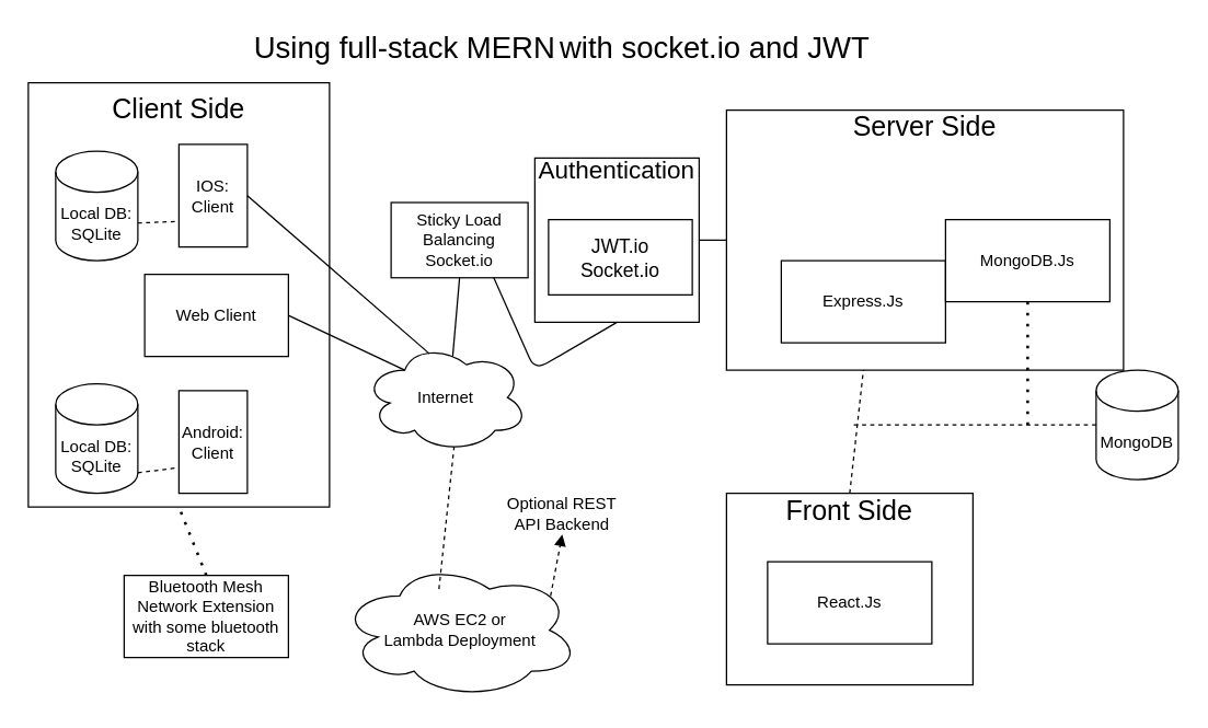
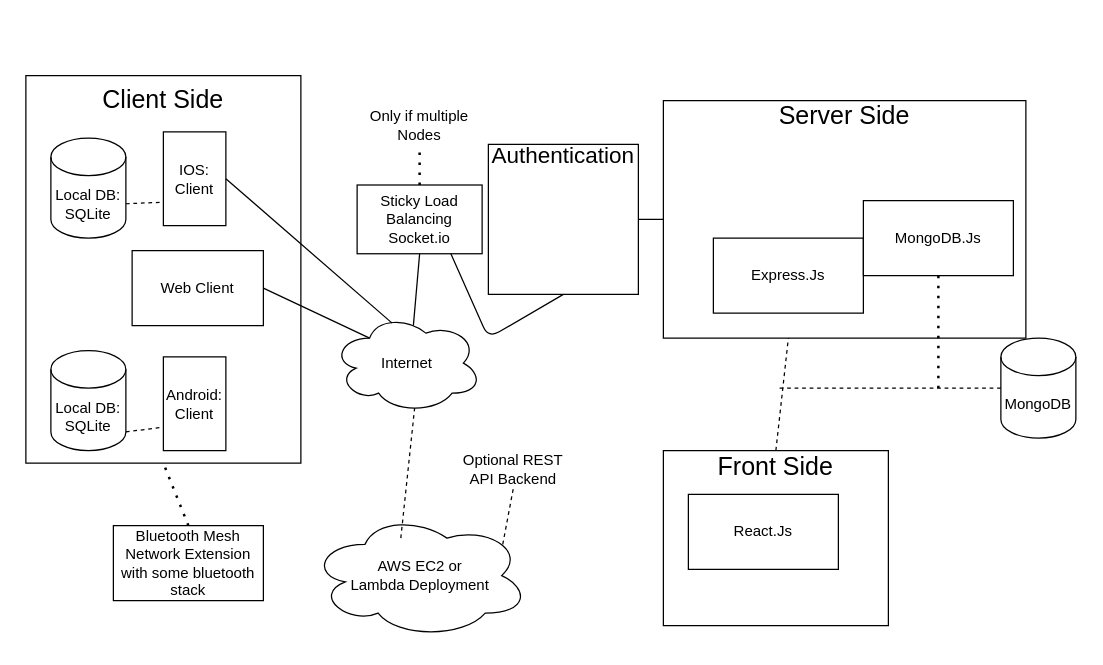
  <mxCell id="0" />
  <mxCell id="1" parent="0" />
  <mxCell id="2" value="&lt;div&gt;&lt;font style=&quot;font-size: 20px&quot;&gt;Front Side&lt;/font&gt;&lt;/div&gt;&lt;div&gt;&lt;br&gt;&lt;/div&gt;&lt;div&gt;&lt;br&gt;&lt;/div&gt;&lt;div&gt;&lt;br&gt;&lt;/div&gt;&lt;div&gt;&lt;br&gt;&lt;/div&gt;&lt;div&gt;&lt;br&gt;&lt;/div&gt;&lt;div&gt;&lt;br&gt;&lt;/div&gt;&lt;div&gt;&lt;br&gt;&lt;/div&gt;&lt;div&gt;&lt;br&gt;&lt;/div&gt;" style="rounded=0;whiteSpace=wrap;html=1;" vertex="1" parent="1"><mxGeometry x="530" y="360" width="180" height="140" as="geometry" /></mxCell>
  <mxCell id="3" value="&lt;div&gt;&lt;font style=&quot;font-size: 20px&quot;&gt;Client Side&lt;/font&gt;&lt;/div&gt;&lt;div&gt;&lt;br&gt;&lt;/div&gt;&lt;div&gt;&lt;br&gt;&lt;/div&gt;&lt;div&gt;&lt;br&gt;&lt;/div&gt;&lt;div&gt;&lt;br&gt;&lt;/div&gt;&lt;div&gt;&lt;br&gt;&lt;/div&gt;&lt;div&gt;&lt;br&gt;&lt;/div&gt;&lt;div&gt;&lt;br&gt;&lt;/div&gt;&lt;div&gt;&lt;br&gt;&lt;/div&gt;&lt;div&gt;&lt;br&gt;&lt;/div&gt;&lt;div&gt;&lt;br&gt;&lt;/div&gt;&lt;div&gt;&lt;br&gt;&lt;/div&gt;&lt;div&gt;&lt;br&gt;&lt;/div&gt;&lt;div&gt;&lt;br&gt;&lt;/div&gt;&lt;div&gt;&lt;br&gt;&lt;/div&gt;&lt;div&gt;&lt;br&gt;&lt;/div&gt;&lt;div&gt;&lt;br&gt;&lt;/div&gt;&lt;div&gt;&lt;br&gt;&lt;/div&gt;&lt;div&gt;&lt;br&gt;&lt;/div&gt;&lt;div&gt;&lt;br&gt;&lt;/div&gt;" style="rounded=0;whiteSpace=wrap;html=1;" vertex="1" parent="1"><mxGeometry y="60" width="220" height="310" as="geometry" x="20" /></mxCell>
  <mxCell id="4" value="&lt;div style=&quot;font-size: 20px&quot;&gt;&lt;font style=&quot;font-size: 20px&quot;&gt;Server Side&lt;/font&gt;&lt;/div&gt;&lt;div style=&quot;font-size: 20px&quot;&gt;&lt;font style=&quot;font-size: 20px&quot;&gt;&lt;br&gt;&lt;/font&gt;&lt;/div&gt;&lt;div style=&quot;font-size: 20px&quot;&gt;&lt;font style=&quot;font-size: 20px&quot;&gt;&lt;br&gt;&lt;/font&gt;&lt;/div&gt;&lt;div style=&quot;font-size: 20px&quot;&gt;&lt;font style=&quot;font-size: 20px&quot;&gt;&lt;br&gt;&lt;/font&gt;&lt;/div&gt;&lt;div style=&quot;font-size: 20px&quot;&gt;&lt;font style=&quot;font-size: 20px&quot;&gt;&lt;br&gt;&lt;/font&gt;&lt;/div&gt;&lt;div style=&quot;font-size: 20px&quot;&gt;&lt;font style=&quot;font-size: 20px&quot;&gt;&lt;br&gt;&lt;/font&gt;&lt;/div&gt;&lt;div style=&quot;font-size: 20px&quot;&gt;&lt;font style=&quot;font-size: 20px&quot;&gt;&lt;br&gt;&lt;/font&gt;&lt;/div&gt;&lt;div style=&quot;font-size: 20px&quot;&gt;&lt;font style=&quot;font-size: 20px&quot;&gt;&lt;br&gt;&lt;/font&gt;&lt;/div&gt;" style="rounded=0;whiteSpace=wrap;html=1;" vertex="1" parent="1"><mxGeometry x="530" y="80" width="290" height="190" as="geometry" /></mxCell>
  <mxCell id="5" value="Local DB: SQLite" style="shape=cylinder3;whiteSpace=wrap;html=1;boundedLbl=1;backgroundOutline=1;size=15;" vertex="1" parent="1"><mxGeometry x="40" y="280" width="60" height="80" as="geometry" /></mxCell>
  <mxCell id="6" value="Local DB: SQLite" style="shape=cylinder3;whiteSpace=wrap;html=1;boundedLbl=1;backgroundOutline=1;size=15;" vertex="1" parent="1"><mxGeometry x="40" y="110" width="60" height="80" as="geometry" /></mxCell>
  <mxCell id="7" value="IOS: Client" style="rounded=0;whiteSpace=wrap;html=1;" vertex="1" parent="1"><mxGeometry x="130" y="105" width="50" height="75" as="geometry" /></mxCell>
  <mxCell id="8" value="Android: Client" style="rounded=0;whiteSpace=wrap;html=1;" vertex="1" parent="1"><mxGeometry x="130" y="285" width="50" height="75" as="geometry" /></mxCell>
  <mxCell id="9" value="MongoDB" style="shape=cylinder3;whiteSpace=wrap;html=1;boundedLbl=1;backgroundOutline=1;size=15;" vertex="1" parent="1"><mxGeometry x="800" y="270" width="60" height="80" as="geometry" /></mxCell>
  <mxCell id="10" value="&lt;div&gt;AWS EC2 or &lt;br&gt;&lt;/div&gt;&lt;div&gt;Lambda Deployment&lt;br&gt;&lt;/div&gt;" style="ellipse;shape=cloud;whiteSpace=wrap;html=1;" vertex="1" parent="1"><mxGeometry x="247.5" y="410" width="175" height="100" as="geometry" /></mxCell>
  <mxCell id="11" value="Express.Js" style="rounded=0;whiteSpace=wrap;html=1;" vertex="1" parent="1"><mxGeometry x="570" y="190" width="120" height="60" as="geometry" /></mxCell>
  <mxCell id="12" value="Web Client" style="rounded=0;whiteSpace=wrap;html=1;" vertex="1" parent="1"><mxGeometry x="105" y="200" width="105" height="60" as="geometry" /></mxCell>
- <mxCell id="13" value="React.Js" style="rounded=0;whiteSpace=wrap;html=1;" vertex="1" parent="1"><mxGeometry x="560" y="410" width="120" height="60" as="geometry" /></mxCell>
- <mxCell id="14" value="&lt;font style=&quot;font-size: 22px&quot;&gt;Using full-stack MERN&lt;/font&gt; &lt;font style=&quot;font-size: 22px&quot;&gt;with socket.io and JWT&lt;/font&gt;" style="text;html=1;strokeColor=none;fillColor=none;align=center;verticalAlign=middle;whiteSpace=wrap;rounded=0;" vertex="1" parent="1"><mxGeometry x="130" y="20" width="560" height="30" as="geometry" /></mxCell>
+ <mxCell id="13" value="React.Js" style="rounded=0;whiteSpace=wrap;html=1;" vertex="1" parent="1"><mxGeometry x="550" y="395" width="120" height="60" as="geometry" /></mxCell>
  <mxCell id="15" value="" style="endArrow=none;dashed=1;html=1;exitX=0.5;exitY=0;exitDx=0;exitDy=0;" edge="1" parent="1" source="2"><mxGeometry width="50" height="50" relative="1" as="geometry"><mxPoint x="580" y="300" as="sourcePoint" /><mxPoint x="630" y="270" as="targetPoint" /></mxGeometry></mxCell>
  <mxCell id="16" value="" style="endArrow=none;dashed=1;html=1;exitX=0;exitY=0.5;exitDx=0;exitDy=0;exitPerimeter=0;" edge="1" parent="1" source="9"><mxGeometry width="50" height="50" relative="1" as="geometry"><mxPoint x="580" y="300" as="sourcePoint" /><mxPoint x="620" y="310" as="targetPoint" /></mxGeometry></mxCell>
  <mxCell id="17" value="MongoDB.Js" style="rounded=0;whiteSpace=wrap;html=1;" vertex="1" parent="1"><mxGeometry x="690" y="160" width="120" height="60" as="geometry" /></mxCell>
  <mxCell id="18" value="" style="endArrow=none;dashed=1;html=1;dashPattern=1 3;strokeWidth=2;entryX=0.5;entryY=1;entryDx=0;entryDy=0;" edge="1" parent="1" target="17"><mxGeometry width="50" height="50" relative="1" as="geometry"><mxPoint x="750" y="310" as="sourcePoint" /><mxPoint x="630" y="250" as="targetPoint" /></mxGeometry></mxCell>
  <mxCell id="19" value="&lt;div&gt;&lt;font style=&quot;font-size: 18px&quot;&gt;Authentication&lt;br&gt;&lt;/font&gt;&lt;/div&gt;&lt;div&gt;&lt;br&gt;&lt;/div&gt;&lt;div&gt;&lt;br&gt;&lt;/div&gt;&lt;div&gt;&lt;br&gt;&lt;/div&gt;&lt;div&gt;&lt;br&gt;&lt;/div&gt;&lt;div&gt;&lt;br&gt;&lt;/div&gt;&lt;div&gt;&lt;br&gt;&lt;/div&gt;&lt;div&gt;&lt;br&gt;&lt;font style=&quot;font-size: 18px&quot;&gt;&lt;/font&gt;&lt;/div&gt;" style="rounded=0;whiteSpace=wrap;html=1;" vertex="1" parent="1"><mxGeometry x="390" y="115" width="120" height="120" as="geometry" /></mxCell>
- <mxCell id="20" value="&lt;div style=&quot;font-size: 14px&quot;&gt;&lt;font style=&quot;font-size: 14px&quot;&gt;JWT.io&lt;/font&gt;&lt;/div&gt;&lt;div style=&quot;font-size: 14px&quot;&gt;&lt;font style=&quot;font-size: 14px&quot;&gt;Socket.io&lt;br&gt;&lt;/font&gt;&lt;/div&gt;" style="rounded=0;whiteSpace=wrap;html=1;" vertex="1" parent="1"><mxGeometry x="400" y="160" width="105" height="55" as="geometry" /></mxCell>
  <mxCell id="21" value="Internet" style="ellipse;shape=cloud;whiteSpace=wrap;html=1;" vertex="1" parent="1"><mxGeometry x="265" y="250" width="120" height="80" as="geometry" /></mxCell>
  <mxCell id="22" value="" style="endArrow=none;html=1;exitX=1;exitY=0.5;exitDx=0;exitDy=0;entryX=0.4;entryY=0.1;entryDx=0;entryDy=0;entryPerimeter=0;" edge="1" parent="1" source="7" target="21"><mxGeometry width="50" height="50" relative="1" as="geometry"><mxPoint x="290" y="230" as="sourcePoint" /><mxPoint x="290" y="148" as="targetPoint" /></mxGeometry></mxCell>
  <mxCell id="23" value="" style="endArrow=none;html=1;exitX=1;exitY=0.5;exitDx=0;exitDy=0;entryX=0;entryY=0.5;entryDx=0;entryDy=0;" edge="1" parent="1" source="19" target="4"><mxGeometry width="50" height="50" relative="1" as="geometry"><mxPoint x="510" y="220" as="sourcePoint" /><mxPoint x="560" y="170" as="targetPoint" /></mxGeometry></mxCell>
  <mxCell id="24" value="&lt;div&gt;Sticky Load Balancing&lt;/div&gt;&lt;div&gt;Socket.io&lt;br&gt;&lt;/div&gt;" style="rounded=0;whiteSpace=wrap;html=1;" vertex="1" parent="1"><mxGeometry x="285" y="147.5" width="100" height="55" as="geometry" /></mxCell>
+ <mxCell id="25" value="Only if multiple Nodes" style="text;html=1;strokeColor=none;fillColor=none;align=center;verticalAlign=middle;whiteSpace=wrap;rounded=0;" vertex="1" parent="1"><mxGeometry x="290" y="80" width="90" height="40" as="geometry" /></mxCell>
+ <mxCell id="26" value="" style="endArrow=none;dashed=1;html=1;dashPattern=1 3;strokeWidth=2;entryX=0.5;entryY=1;entryDx=0;entryDy=0;exitX=0.5;exitY=0;exitDx=0;exitDy=0;" edge="1" parent="1" source="24" target="25"><mxGeometry width="50" height="50" relative="1" as="geometry"><mxPoint x="330" y="160" as="sourcePoint" /><mxPoint x="380" y="110" as="targetPoint" /></mxGeometry></mxCell>
  <mxCell id="27" value="" style="endArrow=none;html=1;exitX=1;exitY=0.5;exitDx=0;exitDy=0;entryX=0.25;entryY=0.25;entryDx=0;entryDy=0;entryPerimeter=0;" edge="1" parent="1" source="12" target="21"><mxGeometry width="50" height="50" relative="1" as="geometry"><mxPoint x="210" y="280" as="sourcePoint" /><mxPoint x="260" y="230" as="targetPoint" /></mxGeometry></mxCell>
  <mxCell id="28" value="" style="endArrow=none;html=1;entryX=0.5;entryY=1;entryDx=0;entryDy=0;" edge="1" parent="1" target="24"><mxGeometry width="50" height="50" relative="1" as="geometry"><mxPoint x="330" y="260" as="sourcePoint" /><mxPoint x="380" y="210" as="targetPoint" /></mxGeometry></mxCell>
  <mxCell id="29" value="" style="endArrow=none;html=1;entryX=0.5;entryY=1;entryDx=0;entryDy=0;exitX=0.75;exitY=1;exitDx=0;exitDy=0;" edge="1" parent="1" source="24" target="19"><mxGeometry width="50" height="50" relative="1" as="geometry"><mxPoint x="440" y="280" as="sourcePoint" /><mxPoint x="490" y="230" as="targetPoint" /><Array as="points"><mxPoint x="390" y="270" /></Array></mxGeometry></mxCell>
  <mxCell id="30" value="" style="endArrow=none;html=1;entryX=0.55;entryY=0.95;entryDx=0;entryDy=0;entryPerimeter=0;exitX=0.414;exitY=0.2;exitDx=0;exitDy=0;exitPerimeter=0;dashed=1;" edge="1" parent="1" source="10" target="21"><mxGeometry width="50" height="50" relative="1" as="geometry"><mxPoint x="330" y="380" as="sourcePoint" /><mxPoint x="380" y="330" as="targetPoint" /></mxGeometry></mxCell>
  <mxCell id="31" value="Optional REST API Backend" style="text;html=1;strokeColor=none;fillColor=none;align=center;verticalAlign=middle;whiteSpace=wrap;rounded=0;" vertex="1" parent="1"><mxGeometry x="365" y="360" width="90" height="30" as="geometry" /></mxCell>
- <mxCell id="32" value="" style="endArrow=block;dashed=1;html=1;entryX=0.5;entryY=1;entryDx=0;entryDy=0;exitX=0.88;exitY=0.25;exitDx=0;exitDy=0;exitPerimeter=0;" edge="1" parent="1" source="10" target="31"><mxGeometry width="50" height="50" relative="1" as="geometry"><mxPoint x="520" y="360" as="sourcePoint" /><mxPoint x="570" y="310" as="targetPoint" /></mxGeometry></mxCell>
+ <mxCell id="32" value="" style="endArrow=none;dashed=1;html=1;entryX=0.5;entryY=1;entryDx=0;entryDy=0;exitX=0.88;exitY=0.25;exitDx=0;exitDy=0;exitPerimeter=0;" edge="1" parent="1" source="10" target="31"><mxGeometry width="50" height="50" relative="1" as="geometry"><mxPoint x="520" y="360" as="sourcePoint" /><mxPoint x="570" y="310" as="targetPoint" /></mxGeometry></mxCell>
  <mxCell id="33" value="" style="endArrow=none;dashed=1;html=1;entryX=0;entryY=0.75;entryDx=0;entryDy=0;exitX=1;exitY=0;exitDx=0;exitDy=52.5;exitPerimeter=0;" edge="1" parent="1" source="6" target="7"><mxGeometry width="50" height="50" relative="1" as="geometry"><mxPoint x="100" y="200" as="sourcePoint" /><mxPoint x="150" y="150" as="targetPoint" /></mxGeometry></mxCell>
  <mxCell id="34" value="" style="endArrow=none;dashed=1;html=1;entryX=0;entryY=0.75;entryDx=0;entryDy=0;exitX=1;exitY=1;exitDx=0;exitDy=-15;exitPerimeter=0;" edge="1" parent="1" source="5" target="8"><mxGeometry width="50" height="50" relative="1" as="geometry"><mxPoint x="100" y="380" as="sourcePoint" /><mxPoint x="150" y="330" as="targetPoint" /></mxGeometry></mxCell>
  <mxCell id="35" value="&lt;div&gt;Bluetooth Mesh Network Extension with some bluetooth stack&lt;br&gt;&lt;/div&gt;" style="rounded=0;whiteSpace=wrap;html=1;" vertex="1" parent="1"><mxGeometry x="90" y="420" width="120" height="60" as="geometry" /></mxCell>
  <mxCell id="36" value="" style="endArrow=none;dashed=1;html=1;dashPattern=1 3;strokeWidth=2;entryX=0.5;entryY=1;entryDx=0;entryDy=0;exitX=0.5;exitY=0;exitDx=0;exitDy=0;" edge="1" parent="1" source="35" target="3"><mxGeometry width="50" height="50" relative="1" as="geometry"><mxPoint x="150" y="430" as="sourcePoint" /><mxPoint x="200" y="380" as="targetPoint" /></mxGeometry></mxCell>
